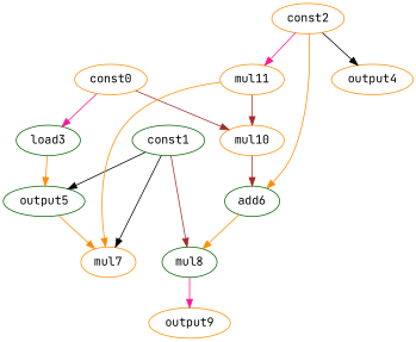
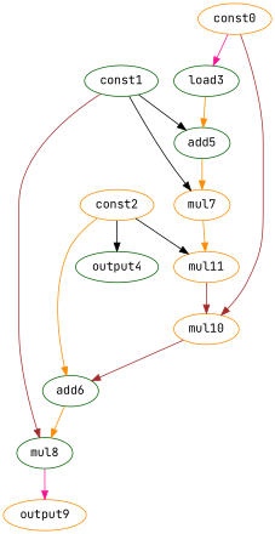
  digraph {
    fontname="JetBrains Mono"
    node [color=darkorange fontname="JetBrains Mono" opcode=mul]
    edge [color=darkorange fontname="JetBrains Mono" operand=0]
    const0 [opcode=const]
    load3 [color=darkgreen opcode=load]
    mul10
-   add5 [color=darkgreen opcode=add label=output5]
+   add5 [color=darkgreen opcode=add]
    add6 [color=darkgreen opcode=add]
    const1 [color=darkgreen opcode=const]
    mul7
    mul8 [color=darkgreen]
    mul11
    output9 [opcode=output]
    const2 [opcode=const]
-   output4 [opcode=output]
+   output4 [color=darkgreen opcode=output]
    const0 -> load3 [color=deeppink]
    const0 -> mul10 [color=brown]
    load3 -> add5 [operand=1]
    mul10 -> add6 [color=brown operand=1]
    add5 -> mul7 [operand=1]
    add6 -> mul8 [operand=1]
    const1 -> add5 [color=black]
    const1 -> mul7 [color=black]
    const1 -> mul8 [color=brown]
-   mul11 -> mul7
+   mul7 -> mul11
    mul8 -> output9 [color=deeppink]
    mul11 -> mul10 [color=brown operand=1]
    const2 -> add6
-   const2 -> mul11 [color=deeppink operand=1]
+   const2 -> mul11 [color=black operand=1]
    const2 -> output4 [color=black]
  }
